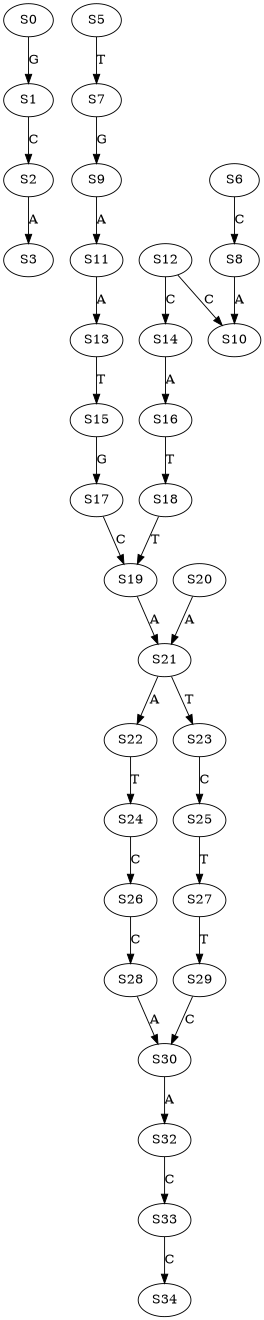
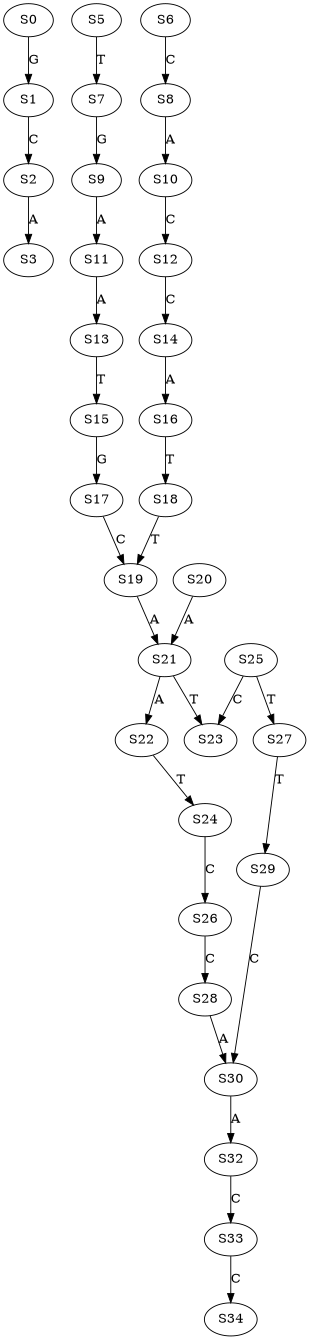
  strict digraph {
    S0
    S1
    S2
    S3
    S5
    S7
    S6
    S8
    S9
    S10
    S11
    S12
    S13
    S14
    S15
    S16
    S17
    S18
    S19
    S21
    S20
    S22
    S23
    S24
    S25
    S26
    S27
    S28
    S29
    S30
    S32
    S33
    S34
    S0 -> S1 [label=G]
    S1 -> S2 [label=C]
    S2 -> S3 [label=A]
    S5 -> S7 [label=T]
    S7 -> S9 [label=G]
    S6 -> S8 [label=C]
    S8 -> S10 [label=A]
    S9 -> S11 [label=A]
-   S12 -> S10 [label=C]
+   S10 -> S12 [label=C]
    S11 -> S13 [label=A]
    S12 -> S14 [label=C]
    S13 -> S15 [label=T]
    S14 -> S16 [label=A]
    S15 -> S17 [label=G]
    S16 -> S18 [label=T]
    S17 -> S19 [label=C]
    S18 -> S19 [label=T]
    S19 -> S21 [label=A]
    S21 -> S22 [label=A]
    S21 -> S23 [label=T]
    S20 -> S21 [label=A]
    S22 -> S24 [label=T]
-   S23 -> S25 [label=C]
+   S25 -> S23 [label=C]
    S24 -> S26 [label=C]
    S25 -> S27 [label=T]
    S26 -> S28 [label=C]
    S27 -> S29 [label=T]
    S28 -> S30 [label=A]
    S29 -> S30 [label=C]
    S30 -> S32 [label=A]
    S32 -> S33 [label=C]
    S33 -> S34 [label=C]
  }
